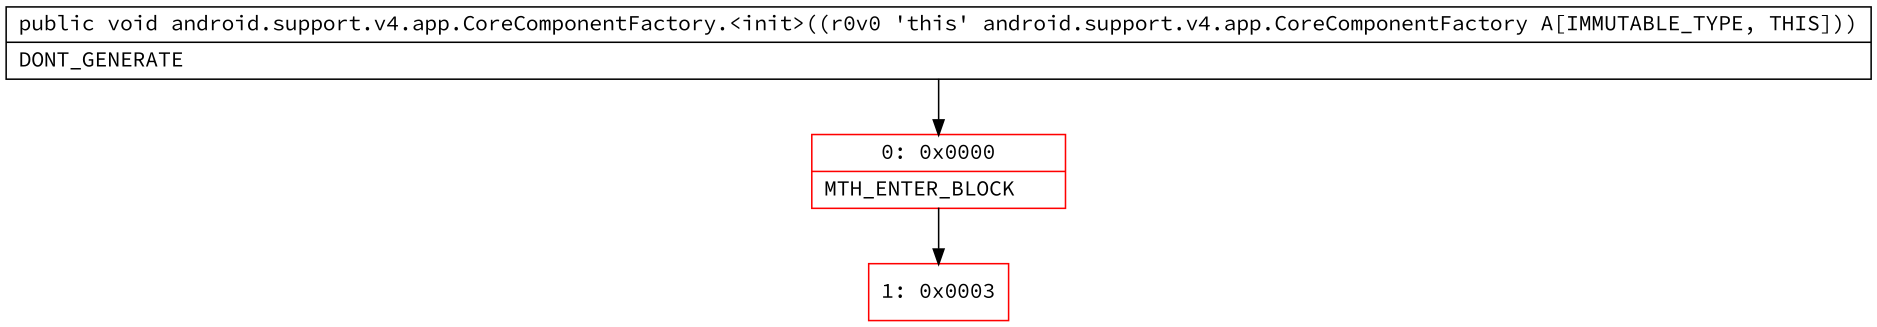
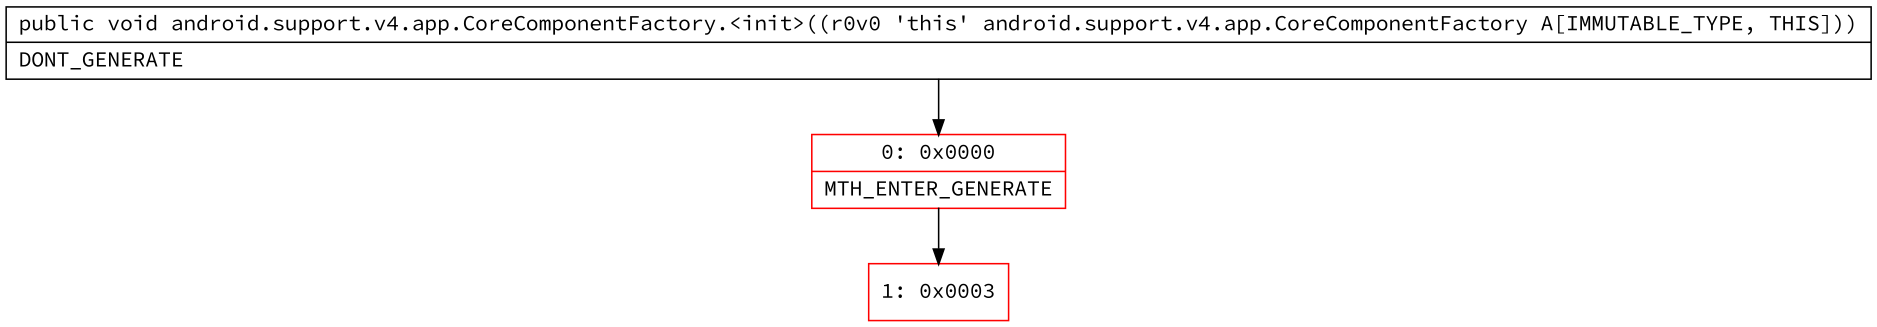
  digraph {
    fontname="Source Code Pro"
    node [color=red shape=record fontname="Source Code Pro"]
    edge [fontname="Source Code Pro"]
-   n1 [label="{0\:\ 0x0000|MTH_ENTER_BLOCK\l}"]
+   n1 [label="{0\:\ 0x0000|MTH_ENTER_GENERATE\l}"]
    n2 [label="{1\:\ 0x0003}"]
    n3 [label="{public void android.support.v4.app.CoreComponentFactory.\<init\>((r0v0 'this' android.support.v4.app.CoreComponentFactory A[IMMUTABLE_TYPE, THIS]))  | DONT_GENERATE\l}" color=""]
    subgraph cluster_1 {
      label="R(0)"
    }
    n1 -> n2
    n3 -> n1
  }
